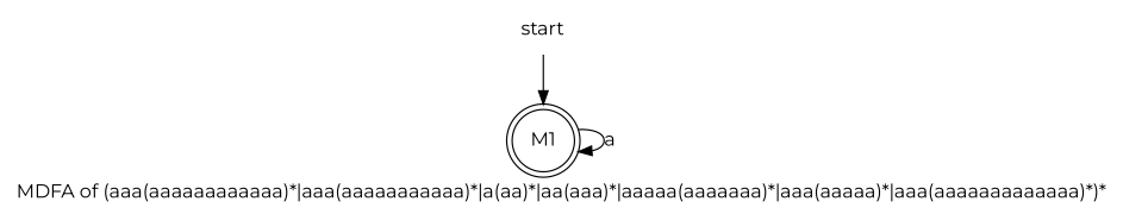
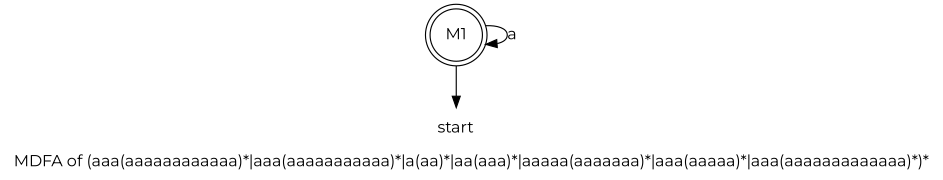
  digraph {
    label="MDFA of (aaa(aaaaaaaaaaaa)*|aaa(aaaaaaaaaaa)*|a(aa)*|aa(aaa)*|aaaaa(aaaaaaa)*|aaa(aaaaa)*|aaa(aaaaaaaaaaaaa)*)*"
    rankdir=TB
    fontname=Montserrat
    node [fontname=Montserrat]
    edge [fontname=Montserrat]
    start [shape=none]
    n2 [label=M1 shape=doublecircle]
-   start -> n2
+   n2 -> start
    n2 -> n2 [label=a]
  }
